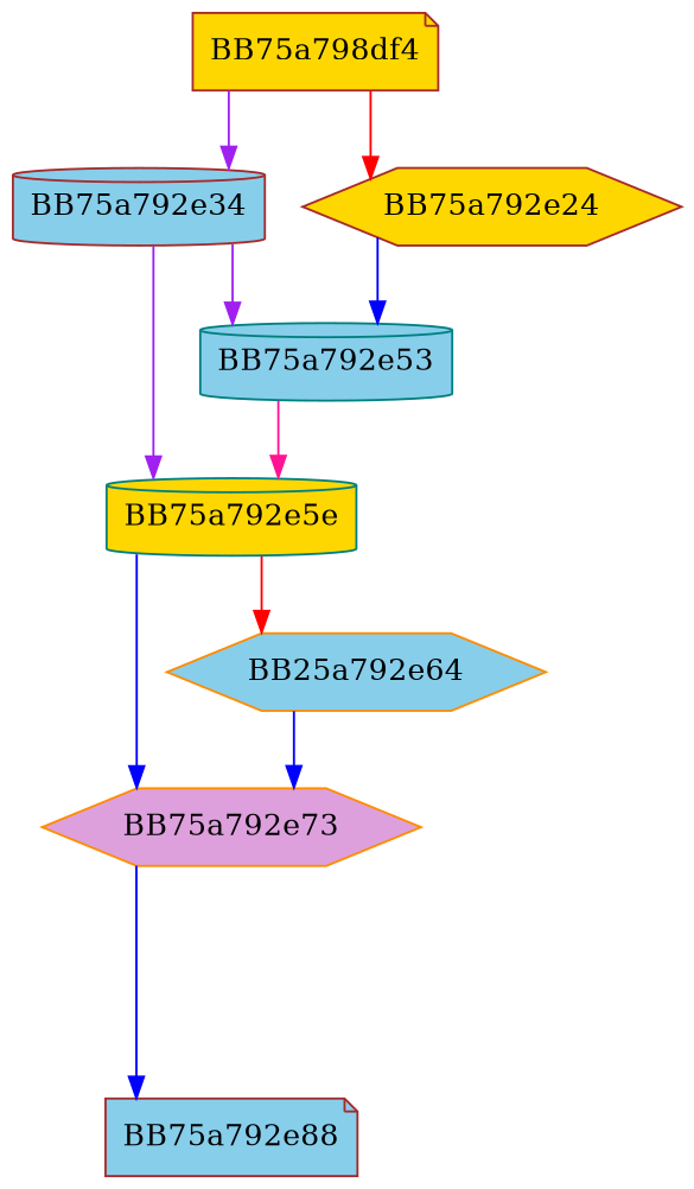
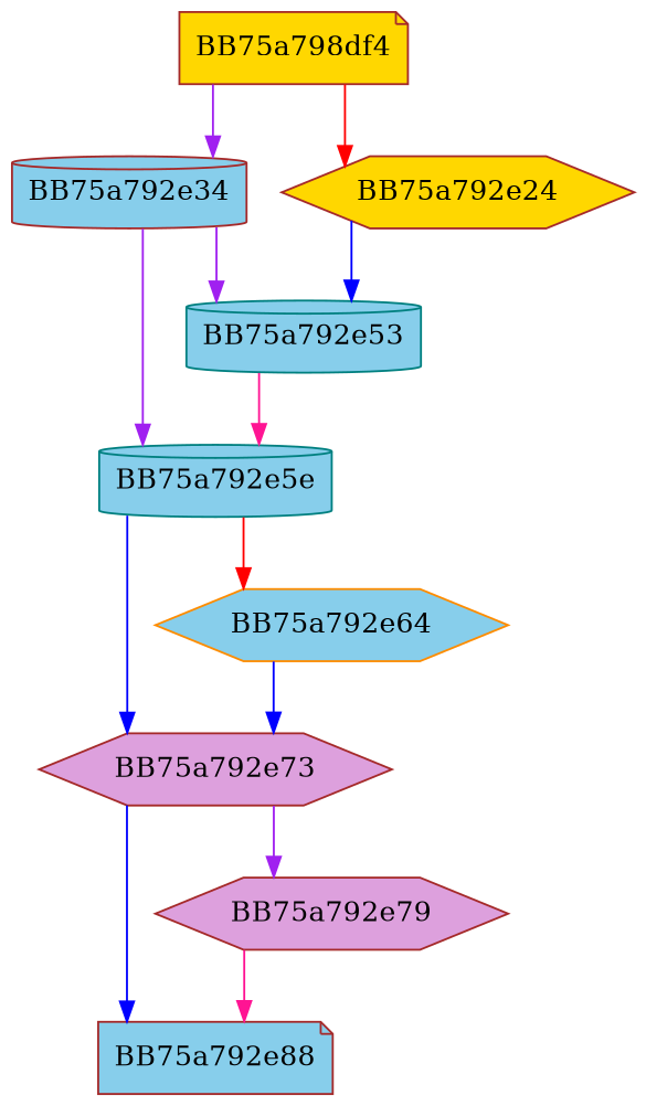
  digraph {
    splines=ortho
    node [color=brown fillcolor=skyblue shape=hexagon style=filled]
    edge [color=purple]
    n1 [fillcolor=gold label=BB75a798df4 shape=note]
    BB75a792e34 [shape=cylinder]
    BB75a792e24 [fillcolor=gold]
-   BB75a792e5e [color=teal fillcolor=gold shape=cylinder]
+   BB75a792e5e [color=teal shape=cylinder]
    BB75a792e53 [color=teal shape=cylinder]
-   BB75a792e73 [color=darkorange fillcolor=plum]
-   BB75a792e64 [color=darkorange label=BB25a792e64]
+   BB75a792e73 [fillcolor=plum]
+   BB75a792e64 [color=darkorange]
    BB75a792e88 [shape=note]
+   BB75a792e79 [fillcolor=plum]
    n1 -> BB75a792e34
    n1 -> BB75a792e24 [color=red]
    BB75a792e34 -> BB75a792e5e
    BB75a792e34 -> BB75a792e53
    BB75a792e24 -> BB75a792e53 [color=blue]
    BB75a792e5e -> BB75a792e73 [color=blue]
    BB75a792e5e -> BB75a792e64 [color=red]
    BB75a792e53 -> BB75a792e5e [color=deeppink]
    BB75a792e73 -> BB75a792e88 [color=blue]
+   BB75a792e73 -> BB75a792e79
    BB75a792e64 -> BB75a792e73 [color=blue]
+   BB75a792e79 -> BB75a792e88 [color=deeppink]
  }
